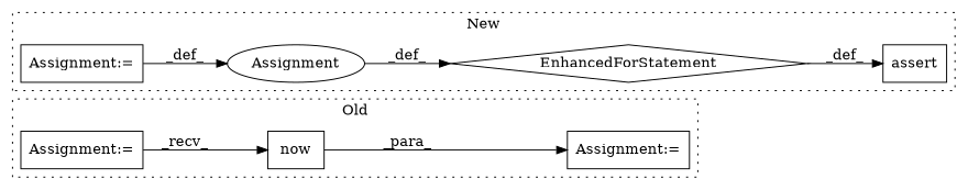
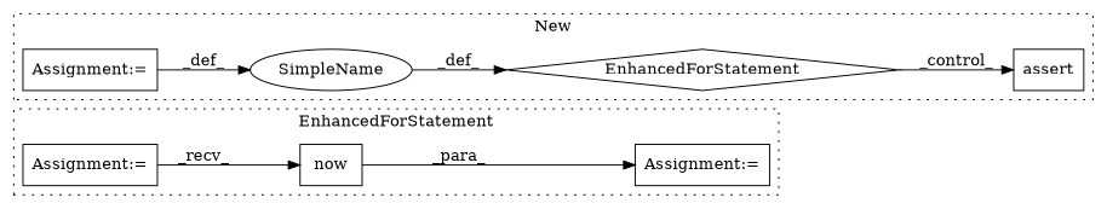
  digraph {
    rankdir=LR
    node [a=7 l=7 shape=box]
    n1 [a=32 l=5 label=now s=20007]
    n2 [l=1 label="Assignment:=" s=19997]
    n3 [l=8 label="Assignment:=" s=19568]
    n4 [a=70 l="57,2" label=EnhancedForStatement s="38890,38970" shape=diamond]
    n5 [label="Assignment:=" s=38685]
    n6 [a=6 label=assert s=39451]
-   n7 [a=42 label=Assignment s=38951 shape=ellipse]
+   n7 [a=42 label=SimpleName s=38951 shape=ellipse]
    subgraph cluster_1 {
-     label=Old
+     label=EnhancedForStatement
      style=dotted
      n1
      n2
      n3
    }
    subgraph cluster_2 {
      label=New
      style=dotted
      n4
      n5
      n6
      n7
    }
    n1 -> n2 [label=_para_]
    n3 -> n1 [label=_recv_]
-   n4 -> n6 [label=_def_]
+   n4 -> n6 [label=_control_]
    n5 -> n7 [label=_def_]
    n7 -> n4 [label=_def_]
  }
